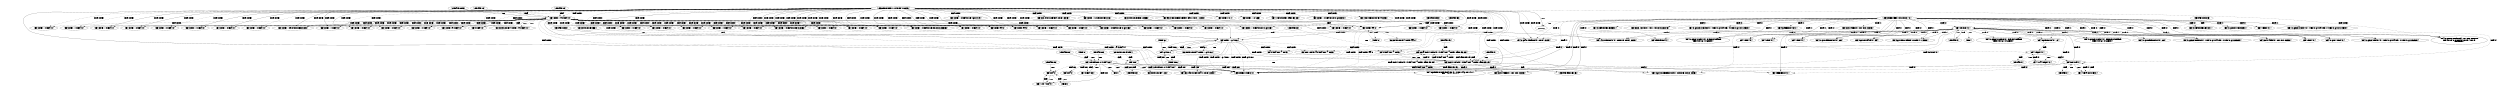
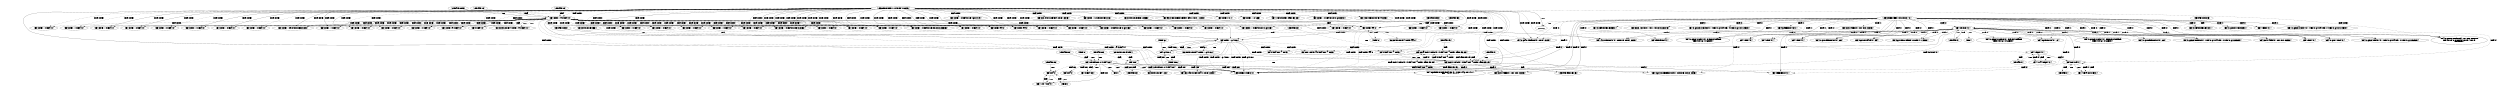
  digraph {
    fontname="DejaVu Sans"
    node [fontname="DejaVu Sans"]
    edge [fontname="DejaVu Sans" style=dashed]
    n1 [label="(Call,opt+1)"]
    n2 [label="(Call,(void *)(opt+1))"]
    n3 [label="(Literal,1)"]
    n4 [label="(Call,memset(opt, 0, sizeof(*opt)))"]
    n5 [label="(MethodReturn,static int)"]
    n6 [label="(Call,sock_kfree_s(sk, opt, opt->tot_len))"]
    n7 [label="(Call,sizeof(*opt))"]
    n8 [label="(Call,ip6_datagram_send_ctl(net, sk, &msg, &fl6, opt, &junk,\n\t\t\t\t\t     &junk, &junk))"]
    n9 [label="(Call,opt+1)"]
    n10 [label="(Call,copy_from_user(opt+1, optval, optlen))"]
    n11 [label="(Block,)"]
    n12 [label="(Call,!opt)"]
    n13 [label="(Identifier,opt)"]
    n14 [label="(ControlStructure,if (!opt))"]
    n15 [label="(Call,opt = sock_kmalloc(sk, sizeof(*opt) + optlen, GFP_KERNEL))"]
    n16 [label="(Call,sock_kmalloc(sk, sizeof(*opt) + optlen, GFP_KERNEL))"]
    n17 [label="(Call,release_sock(sk))"]
    n18 [label="(Identifier,GFP_KERNEL)"]
    n19 [label="(Call,lock_sock(sk))"]
    n20 [label="(Call,ipv6_update_options(sk, opt))"]
    n21 [label="(Call,ip6_ra_control(sk, val))"]
    n22 [label="(Call,inet_sk(sk))"]
    n23 [label="(Call,release_sock(sk))"]
    n24 [label="(Call,inet_sk(sk))"]
    n25 [label="(Call,ipv6_sock_mc_join(sk, greqs.gsr_interface,\n\t\t\t\t\t\t &psin6->sin6_addr))"]
    n26 [label="(Call,ipv6_sock_ac_drop(sk, mreq.ipv6mr_ifindex, &mreq.ipv6mr_acaddr))"]
    n27 [label="(Call,udp_sk(sk))"]
    n28 [label="(Block,)"]
    n29 [label="(Call,xfrm_user_policy(sk, optname, optval, optlen))"]
    n30 [label="(Call,ipv6_sock_ac_join(sk, mreq.ipv6mr_ifindex, &mreq.ipv6mr_acaddr))"]
    n31 [label="(Call,ipv6_sock_mc_drop(sk, greq.gr_interface,\n\t\t\t\t\t\t &psin6->sin6_addr))"]
    n32 [label="(Call,ip6_mc_source(add, omode, sk, &greqs))"]
    n33 [label="(Call,ip6_mc_msfilter(sk, gsf))"]
    n34 [label="(Call,ipv6_sock_mc_join(sk, greq.gr_interface,\n\t\t\t\t\t\t &psin6->sin6_addr))"]
    n35 [label="(Identifier,sk)"]
    n36 [label="(Call,ipv6_update_options(sk, opt))"]
    n37 [label="(Call,sock_kfree_s(sk, opt, opt->tot_len))"]
    n38 [label="(Call,ipv6_renew_options(sk, np->opt, optname,\n \t\t\t\t\t (struct ipv6_opt_hdr __user *)optval,\n \t\t\t\t\t optlen))"]
    n39 [label="(Call,ipv6_flowlabel_opt(sk, optval, optlen))"]
    n40 [label="(Call,inet_sk(sk))"]
    n41 [label="(Call,ipv6_only_sock(sk))"]
    n42 [label="(Call,sock_net(sk))"]
    n43 [label="(Call,ip6_mroute_setsockopt(sk, optname, optval, optlen))"]
    n44 [label="(Call,*net = sock_net(sk))"]
    n45 [label="(Identifier,sk)"]
    n46 [label="(Call,inet6_sk(sk))"]
    n47 [label="(Identifier,sk)"]
    n48 [label="(Call,*np = inet6_sk(sk))"]
    n49 [label="(MethodParameterIn,struct sock *sk)"]
    n50 [label="(Call,sk_refcnt_debug_inc(sk))"]
    n51 [label="(Call,ipv6_sock_mc_close(sk))"]
    n52 [label="(Call,inet_csk(sk))"]
    n53 [label="(Call,ipv6_sock_mc_join(sk, mreq.ipv6mr_ifindex, &mreq.ipv6mr_multiaddr))"]
    n54 [label="(Call,sk_refcnt_debug_dec(sk))"]
    n55 [label="(Call,tcp_sync_mss(sk, icsk->icsk_pmtu_cookie))"]
    n56 [label="(Call,ipv6_sock_mc_drop(sk, mreq.ipv6mr_ifindex, &mreq.ipv6mr_multiaddr))"]
    n57 [label="(Call,fl6_free_socklist(sk))"]
    n58 [label="(Call,sock_kfree_s(sk, opt, opt->tot_len))"]
    1000114
    n60 [label="(Call,optlen > 64*1024)"]
    n61 [label="(Call,64*1024)"]
    n62 [label="(ControlStructure,if (optlen > 64*1024))"]
    n63 [label="(Call,sizeof(*opt) + optlen)"]
    n64 [label="(Call,opt->tot_len = sizeof(*opt) + optlen)"]
    n65 [label="(Call,sizeof(*opt) + optlen)"]
    n66 [label="(Literal,1024)"]
    n67 [label="(Call,optlen == 0)"]
    n68 [label="(Literal,0)"]
    n69 [label="(ControlStructure,if (optlen == 0))"]
    n70 [label="(Call,optlen >= sizeof(int))"]
    n71 [label="(Call,optlen < sizeof(int))"]
    n72 [label="(Call,optlen < sizeof(int))"]
    n73 [label="(Call,optlen < sizeof(int))"]
    n74 [label="(Call,optlen < sizeof(int))"]
    n75 [label="(Call,optlen < sizeof(int))"]
    n76 [label="(Call,optlen < sizeof(struct ipv6_mreq))"]
    n77 [label="(Call,optlen < sizeof(int))"]
    n78 [label="(Call,optlen < sizeof(int))"]
    n79 [label="(Call,optlen < sizeof(int))"]
    n80 [label="(Call,optlen < sizeof(int))"]
    n81 [label="(Call,optlen < sizeof(int))"]
    n82 [label="(Call,optlen < sizeof(int))"]
    n83 [label="(Call,optlen < sizeof(int))"]
    n84 [label="(Call,optlen < GROUP_FILTER_SIZE(0))"]
    n85 [label="(Call,optlen < sizeof(int))"]
    n86 [label="(Call,optlen == 0)"]
    n87 [label="(Call,optlen < sizeof(int))"]
    n88 [label="(Call,optlen < sizeof(int))"]
    n89 [label="(Call,optlen < sizeof(int))"]
    n90 [label="(Call,optlen < sizeof(int))"]
    n91 [label="(Call,optlen < sizeof(int))"]
    n92 [label="(Call,optlen < sizeof(int))"]
    n93 [label="(Call,sizeof(int))"]
    n94 [label="(ControlStructure,if (optlen >= sizeof(int)))"]
    n95 [label="(Call,optlen < sizeof(int))"]
    n96 [label="(Call,optlen < sizeof(int))"]
    n97 [label="(Call,optlen < sizeof(int))"]
    n98 [label="(Call,optlen < sizeof(struct group_source_req))"]
    n99 [label="(Call,optlen == 0)"]
    n100 [label="(Call,optlen < sizeof(int))"]
    n101 [label="(Call,optlen < sizeof(struct group_req))"]
    n102 [label="(Call,optlen < sizeof(int))"]
    n103 [label="(Call,optlen < sizeof(int))"]
    n104 [label="(Call,optlen < sizeof(int))"]
    n105 [label="(Call,optlen != sizeof(int))"]
    n106 [label="(Call,optlen < sizeof(int))"]
    n107 [label="(Call,optlen < sizeof(int))"]
    n108 [label="(Call,optlen < sizeof(int))"]
    n109 [label="(Call,optlen < sizeof(struct ipv6_mreq))"]
    n110 [label="(MethodParameterIn,unsigned int optlen)"]
    n111 [label="(Call,optlen < sizeof(struct in6_pktinfo))"]
    n112 [label="(Call,copy_from_user(gsf, optval, optlen))"]
    n113 [label="(Call,optlen > sysctl_optmem_max)"]
    n114 [label="(Call,GROUP_FILTER_SIZE(gsf->gf_numsrc) > optlen)"]
    n115 [label="(Call,optlen & 0x7)"]
    n116 [label="(Call,optlen > 8 * 255)"]
    n117 [label="(Call,kmalloc(optlen, GFP_KERNEL))"]
    n118 [label="(Call,optlen < sizeof(struct ipv6_opt_hdr))"]
    n119 [label="(Call,msg.msg_controllen = optlen)"]
    n120 [label="(Identifier,sk)"]
    n121 [label="(Identifier,retv)"]
    n122 [label="(Identifier,optname)"]
    n123 [label="(Identifier,opt)"]
    n124 [label="(ControlStructure,goto update;)"]
    n125 [label="(Identifier,optlen)"]
    n126 [label="(Identifier,optlen)"]
    n127 [label="(Literal,0)"]
    n128 [label="(Identifier,optlen)"]
    n129 [label="(Identifier,opt)"]
    n130 [label="(Identifier,val)"]
    n131 [label="(Identifier,opt)"]
    n132 [label="(Identifier,opt)"]
    n133 [label="(ControlStructure,break;)"]
    n134 [label="(Identifier,retv)"]
    n135 [label="(ControlStructure,break;)"]
    n136 [label="(Identifier,val)"]
    n137 [label="(Literal,64)"]
    n1 -> n2 [label="AST: " style=solid]
    n1 -> n3 [label="CFG: "]
    n2 -> n1 [label="CFG: " style=solid]
    n3 -> n1 [label="AST: "]
    n4 -> n1 [label="DDG: opt"]
    n4 -> n2 [label="DDG: opt" style=solid]
    n4 -> n5 [label="DDG: memset(opt, 0, sizeof(*opt))" style=solid]
    n4 -> n6 [label="DDG: opt" style=solid]
    n4 -> n7 [label="CFG: "]
    n4 -> n8 [label="DDG: opt"]
    n4 -> n9 [label="DDG: opt" style=solid]
    n4 -> n10 [label="DDG: opt" style=solid]
    n4 -> n11 [label="AST: " style=solid]
    n7 -> n4 [label="AST: " style=solid]
    n12 -> n5 [label="DDG: !opt"]
    n12 -> n5 [label="DDG: opt"]
    n12 -> n13 [label="CFG: "]
    n12 -> n14 [label="AST: " style=solid]
    n13 -> n12 [label="AST: "]
    n15 -> n5 [label="DDG: sock_kmalloc(sk, sizeof(*opt) + optlen, GFP_KERNEL)"]
    n15 -> n11 [label="AST: "]
    n15 -> n12 [label="DDG: opt"]
    n15 -> n16 [label="CFG: "]
    n16 -> n5 [label="DDG: sizeof(*opt) + optlen" style=solid]
    n16 -> n5 [label="DDG: GFP_KERNEL" style=solid]
    n16 -> n6 [label="DDG: sk" style=solid]
    n16 -> n8 [label="DDG: sk" style=solid]
    n16 -> n15 [label="AST: "]
    n16 -> n15 [label="DDG: sk"]
    n16 -> n15 [label="DDG: sizeof(*opt) + optlen" style=solid]
    n16 -> n15 [label="DDG: GFP_KERNEL"]
    n16 -> n17 [label="DDG: sk" style=solid]
    n16 -> n18 [label="CFG: " style=solid]
    n19 -> n5 [label="DDG: lock_sock(sk)"]
    n19 -> n16 [label="DDG: sk" style=solid]
    n19 -> n17 [label="DDG: sk"]
    n19 -> n20 [label="DDG: sk" style=solid]
    n19 -> n21 [label="DDG: sk" style=solid]
    n19 -> n22 [label="DDG: sk" style=solid]
    n19 -> n23 [label="DDG: sk"]
    n19 -> n24 [label="DDG: sk"]
    n19 -> n25 [label="DDG: sk" style=solid]
    n19 -> n26 [label="DDG: sk" style=solid]
    n19 -> n27 [label="DDG: sk" style=solid]
    n19 -> n28 [label="AST: "]
    n19 -> n29 [label="DDG: sk" style=solid]
    n19 -> n30 [label="DDG: sk"]
    n19 -> n31 [label="DDG: sk" style=solid]
    n19 -> n32 [label="DDG: sk" style=solid]
    n19 -> n33 [label="DDG: sk" style=solid]
    n19 -> n34 [label="DDG: sk" style=solid]
    n19 -> n35 [label="CFG: " style=solid]
    n19 -> n36 [label="DDG: sk"]
    n19 -> n37 [label="DDG: sk" style=solid]
    n19 -> n38 [label="DDG: sk" style=solid]
    n19 -> n39 [label="DDG: sk"]
    n19 -> n40 [label="DDG: sk"]
    n19 -> n41 [label="DDG: sk" style=solid]
    n35 -> n19 [label="AST: " style=solid]
-   n42 -> n5 [label="DDG: sk" style=solid]
    n42 -> n19 [label="DDG: sk" style=solid]
    n42 -> n43 [label="DDG: sk"]
    n42 -> n44 [label="AST: " style=solid]
    n42 -> n44 [label="DDG: sk"]
    n42 -> n45 [label="CFG: "]
    n44 -> n42 [label="CFG: "]
    n45 -> n42 [label="AST: "]
    n46 -> n42 [label="DDG: sk" style=solid]
    n46 -> n47 [label="CFG: "]
    n46 -> n48 [label="AST: "]
    n46 -> n48 [label="DDG: sk" style=solid]
    n47 -> n46 [label="AST: "]
-   n21 -> n46 [label="CFG: " style=solid]
+   n48 -> n46 [label="CFG: " style=solid]
    n49 -> n5 [label="DDG: sk" style=solid]
    n49 -> n6 [label="DDG: sk" style=solid]
    n49 -> n8 [label="DDG: sk" style=solid]
    n49 -> n16 [label="DDG: sk"]
    n49 -> n17 [label="DDG: sk" style=solid]
    n49 -> n19 [label="DDG: sk"]
    n49 -> n20 [label="DDG: sk" style=solid]
    n49 -> n21 [label="DDG: sk"]
    n49 -> n22 [label="DDG: sk" style=solid]
    n49 -> n23 [label="DDG: sk" style=solid]
    n49 -> n24 [label="DDG: sk" style=solid]
    n49 -> n25 [label="DDG: sk"]
    n49 -> n26 [label="DDG: sk" style=solid]
    n49 -> n27 [label="DDG: sk" style=solid]
    n49 -> n29 [label="DDG: sk"]
    n49 -> n30 [label="DDG: sk" style=solid]
    n49 -> n31 [label="DDG: sk"]
    n49 -> n32 [label="DDG: sk" style=solid]
    n49 -> n33 [label="DDG: sk"]
    n49 -> n34 [label="DDG: sk" style=solid]
    n49 -> n36 [label="DDG: sk"]
    n49 -> n37 [label="DDG: sk"]
    n49 -> n38 [label="DDG: sk" style=solid]
    n49 -> n39 [label="DDG: sk"]
    n49 -> n40 [label="DDG: sk"]
    n49 -> n41 [label="DDG: sk" style=solid]
    n49 -> n42 [label="DDG: sk"]
    n49 -> n43 [label="DDG: sk"]
    n49 -> n46 [label="DDG: sk"]
    n49 -> n50 [label="DDG: sk" style=solid]
    n49 -> n51 [label="DDG: sk" style=solid]
    n49 -> n52 [label="DDG: sk" style=solid]
    n49 -> n53 [label="DDG: sk" style=solid]
    n49 -> n54 [label="DDG: sk"]
    n49 -> n55 [label="DDG: sk"]
    n49 -> n56 [label="DDG: sk" style=solid]
    n49 -> n57 [label="DDG: sk"]
    n49 -> n58 [label="DDG: sk"]
    n49 -> 1000114 [label="AST: "]
    n60 -> n5 [label="DDG: optlen > 64*1024"]
    n60 -> n5 [label="DDG: optlen"]
    n60 -> n5 [label="DDG: 64*1024"]
    n60 -> n10 [label="DDG: optlen" style=solid]
    n60 -> n16 [label="DDG: optlen" style=solid]
    n60 -> n61 [label="CFG: " style=solid]
    n60 -> n62 [label="AST: "]
    n60 -> n63 [label="DDG: optlen"]
    n60 -> n64 [label="DDG: optlen"]
    n60 -> n65 [label="DDG: optlen"]
    n61 -> n60 [label="AST: " style=solid]
    n61 -> n60 [label="DDG: 64" style=solid]
    n61 -> n60 [label="DDG: 1024" style=solid]
    n61 -> n66 [label="CFG: "]
    n63 -> n16 [label="AST: " style=solid]
    n66 -> n61 [label="AST: " style=solid]
    n67 -> n5 [label="DDG: optlen"]
    n67 -> n5 [label="DDG: optlen == 0"]
    n67 -> n60 [label="DDG: optlen" style=solid]
    n67 -> n68 [label="CFG: "]
    n67 -> n69 [label="AST: "]
    n68 -> n67 [label="AST: "]
    n70 -> n5 [label="DDG: optlen >= sizeof(int)"]
    n70 -> n5 [label="DDG: optlen"]
    n70 -> n29 [label="DDG: optlen" style=solid]
    n70 -> n39 [label="DDG: optlen"]
    n70 -> n43 [label="DDG: optlen" style=solid]
    n70 -> n67 [label="DDG: optlen"]
    n70 -> n71 [label="DDG: optlen" style=solid]
    n70 -> n72 [label="DDG: optlen" style=solid]
    n70 -> n73 [label="DDG: optlen"]
    n70 -> n74 [label="DDG: optlen"]
    n70 -> n75 [label="DDG: optlen"]
    n70 -> n76 [label="DDG: optlen"]
    n70 -> n77 [label="DDG: optlen"]
    n70 -> n78 [label="DDG: optlen" style=solid]
    n70 -> n79 [label="DDG: optlen" style=solid]
    n70 -> n80 [label="DDG: optlen"]
    n70 -> n81 [label="DDG: optlen" style=solid]
    n70 -> n82 [label="DDG: optlen" style=solid]
    n70 -> n83 [label="DDG: optlen" style=solid]
    n70 -> n84 [label="DDG: optlen" style=solid]
    n70 -> n85 [label="DDG: optlen"]
    n70 -> n86 [label="DDG: optlen"]
    n70 -> n87 [label="DDG: optlen" style=solid]
    n70 -> n88 [label="DDG: optlen"]
    n70 -> n89 [label="DDG: optlen"]
    n70 -> n90 [label="DDG: optlen" style=solid]
    n70 -> n91 [label="DDG: optlen" style=solid]
    n70 -> n92 [label="DDG: optlen"]
    n70 -> n93 [label="CFG: "]
    n70 -> n94 [label="AST: "]
    n70 -> n95 [label="DDG: optlen" style=solid]
    n70 -> n96 [label="DDG: optlen"]
    n70 -> n97 [label="DDG: optlen"]
    n70 -> n98 [label="DDG: optlen"]
    n70 -> n99 [label="DDG: optlen"]
    n70 -> n100 [label="DDG: optlen"]
    n70 -> n101 [label="DDG: optlen"]
    n70 -> n102 [label="DDG: optlen"]
    n70 -> n103 [label="DDG: optlen"]
    n70 -> n104 [label="DDG: optlen"]
    n70 -> n105 [label="DDG: optlen" style=solid]
    n70 -> n106 [label="DDG: optlen"]
    n70 -> n107 [label="DDG: optlen"]
    n70 -> n108 [label="DDG: optlen" style=solid]
    n70 -> n109 [label="DDG: optlen"]
    n93 -> n70 [label="AST: " style=solid]
    n110 -> n5 [label="DDG: optlen" style=solid]
    n110 -> n10 [label="DDG: optlen" style=solid]
    n110 -> n16 [label="DDG: optlen"]
    n110 -> n29 [label="DDG: optlen"]
    n110 -> n38 [label="DDG: optlen"]
    n110 -> n39 [label="DDG: optlen" style=solid]
    n110 -> n43 [label="DDG: optlen"]
    n110 -> 1000114 [label="AST: " style=solid]
    n110 -> n60 [label="DDG: optlen" style=solid]
    n110 -> n63 [label="DDG: optlen"]
    n110 -> n64 [label="DDG: optlen"]
    n110 -> n65 [label="DDG: optlen"]
    n110 -> n67 [label="DDG: optlen"]
    n110 -> n70 [label="DDG: optlen"]
    n110 -> n71 [label="DDG: optlen" style=solid]
    n110 -> n72 [label="DDG: optlen"]
    n110 -> n73 [label="DDG: optlen"]
    n110 -> n74 [label="DDG: optlen" style=solid]
    n110 -> n75 [label="DDG: optlen"]
    n110 -> n76 [label="DDG: optlen" style=solid]
    n110 -> n77 [label="DDG: optlen" style=solid]
    n110 -> n78 [label="DDG: optlen" style=solid]
    n110 -> n79 [label="DDG: optlen"]
    n110 -> n80 [label="DDG: optlen" style=solid]
    n110 -> n81 [label="DDG: optlen" style=solid]
    n110 -> n82 [label="DDG: optlen"]
    n110 -> n83 [label="DDG: optlen"]
    n110 -> n84 [label="DDG: optlen" style=solid]
    n110 -> n85 [label="DDG: optlen" style=solid]
    n110 -> n86 [label="DDG: optlen"]
    n110 -> n87 [label="DDG: optlen"]
    n110 -> n88 [label="DDG: optlen" style=solid]
    n110 -> n89 [label="DDG: optlen"]
    n110 -> n90 [label="DDG: optlen" style=solid]
    n110 -> n91 [label="DDG: optlen" style=solid]
    n110 -> n92 [label="DDG: optlen" style=solid]
    n110 -> n95 [label="DDG: optlen"]
    n110 -> n96 [label="DDG: optlen" style=solid]
    n110 -> n97 [label="DDG: optlen"]
    n110 -> n98 [label="DDG: optlen"]
    n110 -> n99 [label="DDG: optlen" style=solid]
    n110 -> n100 [label="DDG: optlen" style=solid]
    n110 -> n101 [label="DDG: optlen"]
    n110 -> n102 [label="DDG: optlen"]
    n110 -> n103 [label="DDG: optlen"]
    n110 -> n104 [label="DDG: optlen"]
    n110 -> n105 [label="DDG: optlen"]
    n110 -> n106 [label="DDG: optlen"]
    n110 -> n107 [label="DDG: optlen" style=solid]
    n110 -> n108 [label="DDG: optlen" style=solid]
    n110 -> n109 [label="DDG: optlen"]
    n110 -> n111 [label="DDG: optlen"]
    n110 -> n112 [label="DDG: optlen" style=solid]
    n110 -> n113 [label="DDG: optlen" style=solid]
    n110 -> n114 [label="DDG: optlen" style=solid]
    n110 -> n115 [label="DDG: optlen" style=solid]
    n110 -> n116 [label="DDG: optlen"]
    n110 -> n117 [label="DDG: optlen"]
    n110 -> n118 [label="DDG: optlen" style=solid]
    n110 -> n119 [label="DDG: optlen"]
    n120 -> n16 [label="AST: " style=solid]
    n121 -> n67 [label="CFG: " style=solid]
    n122 -> n19 [label="CFG: "]
    n123 -> n4 [label="CFG: " style=solid]
    n124 -> n67 [label="CFG: " style=solid]
    n125 -> n67 [label="AST: "]
    n126 -> n70 [label="AST: " style=solid]
    n127 -> n4 [label="AST: "]
    n128 -> n60 [label="AST: " style=solid]
    n129 -> n15 [label="AST: "]
    n129 -> n60 [label="CFG: "]
    n130 -> n70 [label="CFG: " style=solid]
    n131 -> n1 [label="AST: " style=solid]
    n132 -> n4 [label="AST: " style=solid]
    n132 -> n12 [label="CFG: "]
    n133 -> n12 [label="CFG: "]
    n134 -> n15 [label="CFG: " style=solid]
    n135 -> n60 [label="CFG: "]
    n136 -> n70 [label="CFG: " style=solid]
    n137 -> n61 [label="AST: " style=solid]
  }
